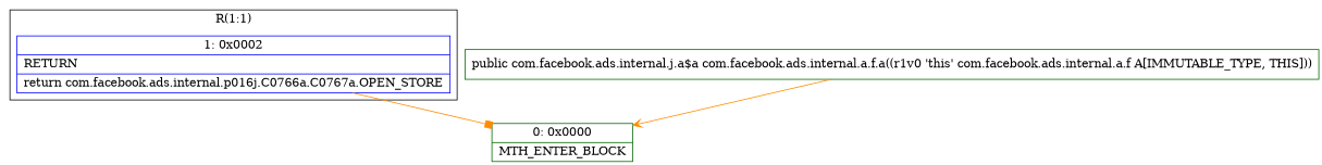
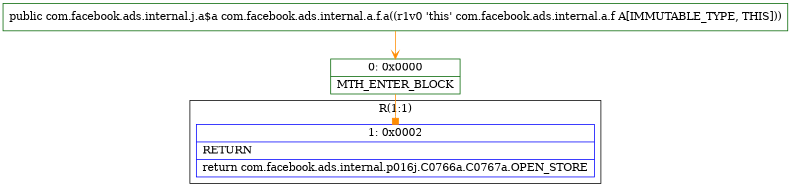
  digraph {
    node [color=darkgreen shape=record]
    edge [color=darkorange]
    n1 [color=blue label="{1\:\ 0x0002|RETURN\l|return com.facebook.ads.internal.p016j.C0766a.C0767a.OPEN_STORE\l}"]
    n2 [label="{0\:\ 0x0000|MTH_ENTER_BLOCK\l}"]
    n3 [label="{public com.facebook.ads.internal.j.a$a com.facebook.ads.internal.a.f.a((r1v0 'this' com.facebook.ads.internal.a.f A[IMMUTABLE_TYPE, THIS])) }"]
    subgraph cluster_1 {
      label="R(1:1)"
      n1
    }
-   n1 -> n2 [arrowhead=box]
+   n2 -> n1 [arrowhead=box]
    n3 -> n2 [arrowhead=vee]
  }
